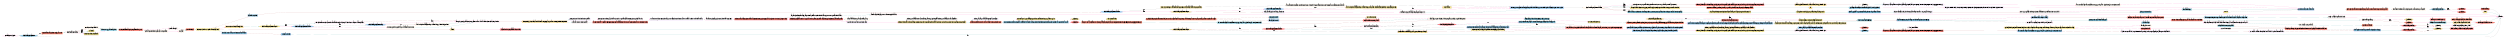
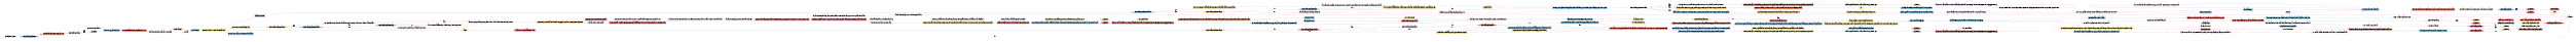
  digraph {
    rankdir=LR
    node [color=brown fillcolor=white style=filled shape=box]
    edge [color=deeppink]
    "AmirRank5Convo6 begins." [color=deeppink shape=""]
-   n2 [fillcolor=skyblue label="Check boolean AmirGameDev1" shape=""]
+   n2 [fillcolor=skyblue label="Check poradzić AmirGameDev1" shape=""]
    n3 [color=darkorange fillcolor=salmon label="więc siedziałem nad projektem mojej grą, co nie?"]
    "Chat ends." [color=deeppink shape=""]
    n5 [label="Check boolean AmirDating" shape=""]
    n6 [color=darkorange label="Też miło cię widzieć, skarbie. lol"]
-   n7 [color=darkorange fillcolor=khaki label="ZW. [Koniec]"]
-   n8 [fillcolor=khaki label="Też miło cię widzieć, kochanie. lol"]
+   n7 [color=darkorange fillcolor=skyblue label="ZW. [Koniec]"]
    n9 [color=darkorange fillcolor=skyblue label="lol sooorrrrrrrryyy za dużo na głowie"]
    n10 [fillcolor=salmon label="no więc siedziałem nad tym i pomyślałem sobie... po co?"]
-   n11 [label="Co masz na myśli?"]
+   n11 [fillcolor=khaki label="Co masz na myśli?"]
    n12 [color=darkorange label="Jeśli nad tym nie będziesz pracować, to nie powstanie."]
-   n13 [color=darkorange fillcolor=salmon label="po co się męczyć?"]
+   n13 [color=darkorange fillcolor=skyblue label="po co się męczyć?"]
    n14 [color=darkorange label="rzecz jasna"]
    n15 [color=darkorange fillcolor=khaki label="DLA KOGO to jest? Po co w ogóle robię tę głupią rzecz?"]
    n16 [fillcolor=skyblue label="Dla siebie, oczywiście."]
    n17 [color=purple fillcolor=khaki label="Dla Hex."]
    n18 [color=deeppink fillcolor=khaki label="Może wrzucisz to do sieci dla innych ludzi."]
    n19 [color=deeppink fillcolor=skyblue label="Nie wiem, swoim uważam, że to bezsensowna strata czasu."]
    n20 [color=purple fillcolor=skyblue label="Check boolean AmirGameDevWarframe" shape=""]
-   n21 [color=purple fillcolor=salmon label="lol jasne bo oni wszyscy są fanami łowców wideo"]
+   n21 [color=purple fillcolor=salmon label="lol jasne bo oni wszyscy są fanami gier wideo"]
    n22 [color=darkorange fillcolor=khaki label="Check boolean AmirGameDevVampire" shape=""]
-   n23 [color=purple fillcolor=skyblue label="::wzdycha:: cokolwiek"]
    n24 [color=purple fillcolor=khaki label="wiem, że tworzenie gry o warframe'ach ma być pewnego rodzaju terapią, katharsis czy czymś takim"]
    n25 [color=purple fillcolor=khaki label="Check boolean AmirGameDevVampire" shape=""]
    n26 [color=purple fillcolor=khaki label="Check boolean AmirGameDevVampire" shape=""]
    n27 [color=deeppink label="wiesz gdzieś tam może jest zapotrzebowanie dla seksownych uzbrojonych w bicze łowców wampirów na atomicyklach..."]
    n28 [color=deeppink fillcolor=skyblue label="Check boolean AmirGameDevWarframe" shape=""]
    n29 [color=darkorange label="ale wydaje mi się że spisanie wszystkich moich uczuć w dzienniku lub czymś takim byłoby równie skuteczne a może zajęłoby mniej czasu lmao"]
    n30 [color=purple label="słuchaj, jak każdy myślę, że wampiry są seksowne"]
    n31 [color=purple fillcolor=skyblue label="Check boolean AmirGameDevCandy" shape=""]
    n32 [color=deeppink fillcolor=khaki label="chociaż eleanor uwielbiaaałaby wybrany przez Ciebie motyw wampira"]
    n33 [color=deeppink fillcolor=salmon label="Check boolean AmirGameDevWarframe" shape=""]
    n34 [color=deeppink label="ale myśl o tym żeby pokazać moje rzeczy całemu światu...? na sol aż mam ochotę schować się pod stołem"]
    n35 [color=darkorange label="nie wiem czy jest duży rynek dla gry o warframe'ach no nie wiem"]
    n36 [color=deeppink fillcolor=skyblue label="Check boolean AmirGameDevCandy" shape=""]
    n37 [color=purple fillcolor=skyblue label="nie wiem po prostu gapię się na tę głupią rzecz którą zbudowałem i po prostu siedzę i myślę... dlaczego? NA CO MI TO w ogóle?!"]
    n38 [label="i dodałem do tej gry kilka naprawdę gorących wampirów lol"]
    n39 [fillcolor=khaki label="ta bo kowboje kontra latające rekiny w krainie słodyczy to naprawdę... łechtanie jakiejś głębokiej... oczyszczającej potrzeby"]
    n40 [fillcolor=salmon label="wiesz jak bardzo ich wszystkich kocham i teraz wiem jak bardzo im na mnie zależy ale - no nie wiem, po co w ogóle się tym PRZEJMUJĘ?"]
    n41 [fillcolor=khaki label="nie jestem pewien jak zareagują na oglądanie siebie biegających jako warframe’y"]
    n42 [color=deeppink label="Check boolean AmirGameDevCandy" shape=""]
    n43 [color=deeppink fillcolor=khaki label="umieszczenie jej w sieci oznacza że ludzie będą w NIĄ GRAĆ a co gorsza że WYROBIĄ SOBIE O NIEJ OPINIE"]
    n44 [color=darkorange label="ta bo \"kowboje kontra latające rekiny w krainie słodyczy\" będzie kolejnym hitem"]
    n45 [color=darkorange label="Check boolean AmirGameDevWarframe" shape=""]
-   n46 [fillcolor=khaki label="(to był sarkazm)"]
+   n46 [fillcolor=khaki label="(to będzie sarkazm)"]
    n47 [color=deeppink fillcolor=skyblue label="Chcesz robić rzeczy dla ludzi, na których ci zależy. Niektórzy kupują kwiaty. Ty chcesz je kodować od podstaw."]
    n48 [color=deeppink fillcolor=skyblue label="Jesteś jak bard. I chcesz opowiadać swoje historie swoim przyjaciołom, aby ich rozśmieszyć, doprowadzić do łez lub zmusić do myślenia."]
    n49 [color=purple fillcolor=skyblue label="myślę że Aoi jest jedyną osobą, która doceni \"kowboje kontra latające rekiny w krainie słodyczy\" lmao"]
-   n50 [color=purple fillcolor=salmon label="Check ekspresję AmirRPGCashIn" shape=""]
-   n51 [color=purple label="Jestem pewien, że ludziom będzie się to podobało."]
+   n50 [color=purple fillcolor=salmon label="Check boolean AmirRPGCashIn" shape=""]
+   n51 [color=purple fillcolor=salmon label="Jestem pewien, że ludziom będzie się to podobało."]
    n52 [label="Obawiasz się, że im się nie spodoba?"]
    n53 [color=darkorange fillcolor=skyblue label="Nadal uważam, że wcielenie się w rolę samego siebie w grze może pomóc ci poradzić sobie z niektórymi rzeczami, które cię spotkały."]
    n54 [color=darkorange label="Nie, myślę, że tworzysz grę dla siebie, ponieważ TY musisz coś tworzyć. Masz tą potrzebę, aby TWORZYĆ."]
    n55 [fillcolor=khaki label="Masz pęd do nauki. Chcesz stworzyć grę, ponieważ nigdy wcześniej tego nie zrobiłeś. Może po prostu teraz się nudzisz."]
    n56 [color=darkorange fillcolor=khaki label="Niektórzy ludzie mają w sobie coś takiego, co nigdy nie pozwoli im spocząć, dopóki nie dadzą upustu temu, co chodzi im po głowie i nie uczynią tego rzeczywistością."]
    n57 [color=deeppink fillcolor=khaki label="Niektórzy opowiadają historie za pomocą zdjęć, jak Quincy i jego fotografia. Niektórzy opowiadają je słowami, jak Eleanor."]
    n58 [fillcolor=skyblue label="już ich przekonałeś żeby zagrali w KiK nie sądzę żebyśmy naciągneli ich na drugą grę lol"]
    n59 [color=deeppink label="jestem pewien że niektórzy ją polubią i to jest miłe i w ogóle ale naprawdę NIE DA SIĘ wszystkich zadowolić"]
    n60 [fillcolor=salmon label="a ty byś się nie bał?!?! spędzasz MIESIĄCE swojego życia wkładając serce i duszę w coś a potem umieszczasz to w internecie i wtedy"]
    n61 [fillcolor=khaki label="Ale prawdopodobnie jestem też kiepskim terapeutą, biorąc pod uwagę moje życiowe okoliczności. lol"]
    n62 [color=deeppink fillcolor=salmon label="Niektórzy ludzie mają w sobie coś takiego, co nigdy nie pozwoli im spocząć, dopóki nie dadzą upustu temu, co chodzi im po głowie i nie uczynią tego rzeczywistością."]
    n63 [color=darkorange fillcolor=salmon label="Być może rozwiązałeś już problemy i nie ma już wyzwań do pokonania, więc czas przejść do następnego zadania."]
    n64 [color=deeppink label="Czasami przybiera formę rzeźb, obrazów, książek, wierszy, piosenek... gier."]
    n65 [color=purple fillcolor=skyblue label="Niektórzy, tak jak ty, stawiają na ekspresję za pomocą gier."]
    n66 [color=purple label="to nawet nie te złośliwe recenzje które są po prostu chamskie mnie zdenerwują bo to się zdarza wszędzie i trolle będą trollować"]
    n67 [fillcolor=khaki label="o ja myślę że ze mnie byłby gorszy lmao jedziemy na jednym wózku"]
    n68 [color=deeppink fillcolor=khaki label="Czasami przybiera formę rzeźb, obrazów, książek, wierszy, piosenek... gier."]
    n69 [color=deeppink fillcolor=khaki label=he]
    n70 [fillcolor=skyblue label="+5 Chemistry" shape=""]
    n71 [fillcolor=salmon label="+5 Chemistry" shape=""]
    n72 [color=deeppink label="obawiam się tych negatywnych recenzji które będą MIAŁY SENS"]
    n73 [color=purple fillcolor=skyblue label="cholera, psychiatra w tym mieście zarobiłby fortunę rofl wybrałem złą robotę"]
    n74 [color=darkorange label="+5 Chemistry" shape=""]
    n75 [fillcolor=skyblue label="Czy dlatego zawsze udaje mi się zrealizować tylko 90% moich projektów?"]
    n76 [fillcolor=salmon label="dać upustu, co? a ja myślałem że to tylko mój paraliżujący niepokój lmao A TU OKAZUJE SIĘ ŻE TO ISKRA KREATYWNOŚCI CAAAAAŁY TEN CZAS"]
    n77 [color=deeppink label="... hm... jestem bardem"]
    n78 [color=deeppink fillcolor=salmon label="te które mówią ci dlaczego jesteś do bani i są CELNE i niestety ZASŁUGUJESZ na ich usłyszenie... nie wiem czy mogę to znieść"]
    n79 [color=purple label="heej noo zaczekaj chwilę, jeśli robię tę grę jako terapię i nie mam... weny, żeby ją dokończyć..."]
    n80 [color=purple label="dać upustu, co? a ja myślałem że to tylko mój paraliżujący niepokój lmao A TU OKAZUJE SIĘ ŻE TO ISKRA KREATYWNOŚCI CAAAAAŁY TEN CZAS"]
    n81 [color=purple label="HEJ MAMO, DOBRE WIEŚCI, TWÓJ DZIECIAK NIE MA ŻADNEGO DEWASTUJĄCEGO ADHD, JEST PO PROSTU DLA SIEBIE ZA MĄDRY LOLOL"]
    n82 [color=purple fillcolor=skyblue label="ale... może masz rację? zawsze chciałem tworzyć gry, roboty, albo... głupie historyjki... może jestem twórcą"]
    n83 [color=darkorange fillcolor=khaki label="czy kiedykolwiek przeżyłeś taki moment, kiedy ktoś zwrócił ci uwagę na coś tak oczywistego, że aż bolesnego, a mimo to ty sam przez cały czas nie zwróciłeś na to uwagi?"]
    n84 [color=purple fillcolor=salmon label="Umiejętność wyciągania wniosków z krytyki, nawet źle wyrażonej, jest jedną z najważniejszych umiejętności, jaką można posiąść."]
    n85 [label="Tak, prawdopodobnie masz rację. Ja bym się teraz poddał. Oszczędź sobie bólu albo po prostu stwórz grę dla siebie i dla nas."]
    n86 [label="może... przyzwyczajam się do tego że jestem warframem? no, protoframem wiesz o co mi chodzi"]
    n87 [color=darkorange label="ale... może masz rację? zawsze chciałem tworzyć gry, roboty, albo... głupie historyjki... może jestem twórcą"]
    n88 [color=deeppink fillcolor=skyblue label="cóż, odłożę to na chwilę w takim razie"]
    n89 [color=purple label="a jeśli tworzę coś dla ludzi, to powinienem się na tym skupić i zrobić z tego najlepszą grę, jaką mogę zrobić dla hex lol"]
    n90 [color=darkorange label="Tak. Cały czas w Duviri."]
    n91 [color=deeppink fillcolor=salmon label="Nie, myślę, że nie. lol"]
    n92 [color=purple label="A gdy ktoś jest twórcą, jest to podwójnie ważne."]
-   n93 [color=darkorange label="Zwłaszcza dla takich się czy tam gawędziarzy jak Ty."]
+   n93 [color=darkorange label="Zwłaszcza dla takich bardów czy tam gawędziarzy jak Ty."]
    n94 [label="tak masz rację dzięki ja po prostu... odłożę ten projekt na razie"]
    n95 [color=darkorange fillcolor=skyblue label="Albo po prostu się nudzisz."]
    n96 [color=darkorange fillcolor=skyblue label="Mam taką nadzieję. :)"]
    n97 [color=darkorange fillcolor=salmon label="jeśli to jest tylko dla mnie i nie chcę nad tym pracować, to nie ma sensu się tym stresować, prawda?"]
    n98 [color=purple label="co... oznacza... dodanie większej ilości broni i alkoholu i... polerowanie metalu lmao"]
    n99 [color=darkorange fillcolor=skyblue label="to naprawdę dziwne uczucie, prawda?"]
    n100 [label="cóż, to dziwne uczucie"]
    n101 [color=deeppink fillcolor=khaki label="Niektórzy ludzie mają w sobie coś takiego, co nigdy nie pozwoli im spocząć, dopóki nie dadzą upustu temu, co chodzi im po głowie i nie uczynią tego rzeczywistością."]
    n102 [label="Niektórzy opowiadają historie za pomocą zdjęć, jak Quincy i jego fotografia. Niektórzy opowiadają je słowami, jak Eleanor."]
-   n103 [color=purple fillcolor=khaki label="to też lol"]
+   n103 [color=purple fillcolor=skyblue label="to też lol"]
    n104 [color=darkorange label="nie ma sensu się denerwować z głupich powodów, mam mnóstwo poważnych lol"]
    n105 [color=purple fillcolor=skyblue label="dobra myślę że wiem na czym się teraz skupić żeby to skończyć"]
    n106 [fillcolor=salmon label="ale jeśli używam tego, żeby opowiedzieć historię hexom to musi być naprawdę cholernie dobra, hmm"]
    n107 [color=darkorange fillcolor=salmon label="Czasami przybiera formę rzeźb, obrazów, książek, wierszy, piosenek... gier."]
    n108 [color=purple label="Niektórzy, tak jak ty, stawiają na ekspresję za pomocą gier."]
    n109 [fillcolor=skyblue label="Check boolean AmirDating" shape=""]
    n110 [color=purple fillcolor=salmon label="Check boolean AmirDating" shape=""]
    n111 [fillcolor=skyblue label="A twórczość nie powinna być trzymana w szufladzie lub na dysku twardym, gdzie nikt nie będzie mógł jej zobaczyć, bez względu na to, czy jest dobra, czy zła."]
    n112 [color=purple fillcolor=khaki label="Historie są po to, by opowiadać je innym ludziom, niezależnie od tego, czy są dobre, czy złe."]
    n113 [color=deeppink fillcolor=salmon label="+5 Chemistry" shape=""]
    n114 [fillcolor=salmon label="+5 Chemistry" shape=""]
    n115 [color=deeppink fillcolor=khaki label="+15 Chemistry" shape=""]
    n116 [color=darkorange label="+15 Chemistry" shape=""]
    n117 [color=deeppink fillcolor=salmon label="+5 Chemistry" shape=""]
    n118 [color=purple fillcolor=khaki label="+5 Chemistry" shape=""]
    n119 [fillcolor=salmon label="dzięki, kochanie :3"]
    n120 [color=purple fillcolor=khaki label="dzięki!"]
    n121 [color=deeppink fillcolor=salmon label="dzięki, kochanie :3 wracam do mojej kopalni projektów"]
    n122 [label="wracam do mojej kopalni projektów - dzęki!"]
    n123 [color=darkorange fillcolor=salmon label="dać upustu, co? a ja myślałem że to tylko mój paraliżujący niepokój lmao A TU OKAZUJE SIĘ ŻE TO ISKRA KREATYWNOŚCI CAAAAAŁY TEN CZAS"]
    n124 [fillcolor=khaki label="... hm... jestem bardem"]
    n125 [fillcolor=salmon label="Boolean AmirWillDate is now true." shape=""]
    n126 [color=darkorange fillcolor=skyblue label="ale... może masz rację? zawsze chciałem tworzyć gry, roboty, albo... głupie historyjki... może jestem twórcą"]
    n127 [color=darkorange fillcolor=salmon label="czy kiedykolwiek przeżyłeś taki moment, kiedy ktoś zwrócił ci uwagę na coś tak oczywistego, że aż bolesnego, a mimo to ty sam przez cały czas nie zwróciłeś na to uwagi?"]
    n128 [color=darkorange label="i... masz rację, po prostu boję się, co ludzie pomyślą o grze, kiedy wszystko będzie gotowe"]
    n129 [color=deeppink fillcolor=skyblue label="Tak. Cały czas w Duviri."]
    n130 [fillcolor=skyblue label="Nie, myślę, że nie. lol"]
    n131 [color=darkorange fillcolor=skyblue label="dlatego mam problem z dokończeniem przekroju pionowego"]
    n132 [color=deeppink fillcolor=salmon label="to naprawdę dziwne uczucie, prawda?"]
    n133 [color=purple fillcolor=khaki label="cóż, to dziwne uczucie"]
    n134 [color=purple fillcolor=khaki label="Co to jest przekrój pionowy?"]
+   n135 [color=purple fillcolor=khaki label="Łał, pracujesz *szybko.*"]
    n136 [color=darkorange fillcolor=salmon label="lol jasne sorry termin z gamedevu przekrój pionowy to jest po prostu stan gdy każda FUNKCJA gry działa ale nie wszystko jest zbudowane"]
    n137 [color=deeppink fillcolor=khaki label="Check boolean AmirNameZoomy" shape=""]
    n138 [color=purple fillcolor=skyblue label="wyobraź sobie, że mógłbyś załadować grę i rozegrać główną pętlę od początku do końca, mieć gotową jedną postać, jedną broń, jedną mapę, jednego przeciwnika każdego typu, jednego bossa i jedną nagrodę"]
    n139 [fillcolor=salmon label="nie bez powodu nazywają mnie zoomy ;)"]
    n140 [color=darkorange fillcolor=khaki label="najszybsze palce po tej stronie wielkiej zamulonej rzeki"]
    n141 [color=purple fillcolor=khaki label="ale gra nie jest zrobiooona ani nic takiego, po prostu potem już masz \"namydl opłukaj i powtarzaj w nieskończoność\", jeśli podoba ci się to, co widzisz na przekroju pionowym"]
    n142 [color=darkorange fillcolor=skyblue label="i boję się, że gra będzie KIEPSKA"]
    n143 [color=purple fillcolor=skyblue label="naprawdę KIEPSKA, nie tylko dlatego, że ludzie będą myśleć, że jest KIEPSKA"]
-   n144 [color=darkorange fillcolor=skyblue label="Jestem pewien, że gra będzie fantastyczna."]
+   n144 [color=darkorange label="Jestem pewien, że gra będzie fantastyczna."]
    n145 [color=deeppink label="Cóż, jeśli tak, to wyciągnij z tego wnioski i spróbuj jeszcze raz."]
-   n146 [color=deeppink fillcolor=skyblue label="Jeśli sarkazm słaba, to napraw i załataj."]
+   n146 [color=deeppink fillcolor=skyblue label="Jeśli będzie słaba, to napraw i załataj."]
    n147 [fillcolor=salmon label="nie wiem, robię coś takiego pierwszy raz, ale szanse są duże, że nie będzie"]
    n148 [fillcolor=skyblue label="... tak masz rację"]
    n149 [fillcolor=salmon label="chciałbym, żeby zawsze było tak prosto, lol, że małe rzeczy można naprawić, no pewnie"]
    n150 [label="Check boolean AmirDating" shape=""]
    n151 [color=deeppink label="kiedy zaczynałem mój kod był do bani ale stawałem się lepszy jak rozbijałem sobie o niego głowę raz po raz"]
    n152 [fillcolor=skyblue label="ale nie mogę zmienić pierwszego wrażenia innych ludzi ani zakodować ich tak, aby dali mi drugą szansę"]
    n153 [fillcolor=khaki label="+5 Chemistry" shape=""]
    n154 [color=darkorange fillcolor=salmon label="+5 Chemistry" shape=""]
    n155 [color=darkorange label="twórz, słuchaj, ucz się, powtarzaj"]
    n156 [label="oookej... wracam do kopalni kodu, dzięki"]
    n157 [color=deeppink fillcolor=salmon label="kocham to, że we mnie wierzysz. :3"]
    n158 [color=darkorange fillcolor=skyblue label="dziękuję za to że we mnie tak wierzysz"]
-   n159 [color=darkorange fillcolor=salmon label="opowiedz nową historię"]
+   n159 [color=darkorange label="opowiedz nową historię"]
    n160 [color=darkorange fillcolor=salmon label="oookej... wracam do kopalni kodu, dzięki skarbie"]
    n161 [color=deeppink fillcolor=khaki label="oookej... wracam do kopalni kodu, dzięki"]
    n162 [color=purple fillcolor=salmon label="Check boolean AmirDating" shape=""]
    "AmirRank5Convo6 begins." -> n2 [color=gray40]
    n2 -> n3 [color=gray40 label=true]
    n2 -> "Chat ends." [color=gray40 label=false]
    n3 -> n5 [color=teal]
    n5 -> n6 [color=brown label=true]
    n5 -> n7 [color=gray40 label=true]
    n5 -> n7 [color=teal label=false]
-   n5 -> n8 [label=false]
    n6 -> n9 [color=gray40]
-   n8 -> n9
    n9 -> n10 [color=teal]
    n10 -> n11
    n10 -> n12 [color=gray40]
    n11 -> n13 [color=brown]
    n12 -> n14
    n13 -> n15 [color=gray40]
    n14 -> n13 [color=teal]
    n15 -> n16 [color=brown]
    n15 -> n17 [color=brown]
    n15 -> n18
    n15 -> n19 [color=teal]
    n16 -> n20 [color=brown]
    n17 -> n21
    n18 -> n22 [color=teal]
-   n19 -> n23 [color=brown]
    n20 -> n24 [color=gray40 label=true]
    n20 -> n25 [label=false]
    n21 -> n26 [color=teal]
    n22 -> n27 [color=teal label=true]
    n22 -> n28 [label=false]
-   n23 -> "Chat ends." [color=teal]
    n24 -> n29 [color=gray40]
    n25 -> n30 [color=brown label=true]
    n25 -> n31 [label=false]
    n26 -> n32 [color=gray40 label=true]
    n26 -> n33 [color=brown label=false]
    n27 -> n34 [color=brown]
    n28 -> n35 [label=true]
    n28 -> n36 [color=gray40 label=false]
    n29 -> n37 [color=gray40]
    n30 -> n38
    n31 -> n37 [label=false]
    n31 -> n39 [color=brown label=true]
    n32 -> n40 [color=brown]
    n33 -> n41 [color=teal label=true]
    n33 -> n42 [color=brown label=false]
    n34 -> n43 [color=brown]
    n35 -> n34 [color=teal]
    n36 -> n34 [label=false]
    n36 -> n44 [color=brown label=true]
    n37 -> n45 [color=gray40]
    n38 -> n37 [color=teal]
    n39 -> n46
    n40 -> n47
    n40 -> n48 [color=brown]
    n41 -> n40
    n42 -> n49 [color=gray40 label=true]
    n42 -> n50 [color=gray40 label=false]
    n43 -> n51 [color=teal]
    n43 -> n52 [color=teal]
    n44 -> n34 [color=teal]
    n45 -> n53 [color=brown label=true]
    n45 -> n54 [color=teal label=true]
    n45 -> n54 [label=false]
    n45 -> n55 [color=brown label=true]
    n45 -> n55 [color=gray40 label=false]
    n46 -> n37
    n47 -> n56
    n48 -> n57 [color=teal]
    n49 -> n40 [color=gray40]
    n50 -> n40 [color=teal label=false]
    n50 -> n58 [label=true]
    n51 -> n59
    n52 -> n60 [color=gray40]
    n53 -> n61 [color=teal]
    n54 -> n62 [color=brown]
    n55 -> n63 [color=brown]
    n56 -> n64 [color=gray40]
    n57 -> n65 [color=teal]
    n58 -> n40 [color=brown]
    n59 -> n66
    n60 -> n66 [color=gray40]
    n61 -> n67 [color=teal]
    n62 -> n68 [color=gray40]
    n63 -> n69 [color=gray40]
    n64 -> n70
    n65 -> n71 [color=gray40]
    n66 -> n72 [color=gray40]
    n67 -> n73 [color=teal]
    n68 -> n74 [color=brown]
    n69 -> n75 [color=teal]
    n70 -> n76
    n71 -> n77 [color=gray40]
    n72 -> n78 [color=teal]
    n73 -> n79 [color=teal]
    n74 -> n80 [color=teal]
    n75 -> n81
    n76 -> n82 [color=brown]
    n77 -> n83 [color=brown]
    n78 -> n84
    n78 -> n85 [color=gray40]
    n79 -> n86 [color=brown]
    n80 -> n87
    n81 -> n88
    n82 -> n89 [color=brown]
    n83 -> n90
    n83 -> n91
    n84 -> n92
    n84 -> n93 [color=gray40]
    n85 -> n94 [color=teal]
    n86 -> n95 [color=gray40]
    n86 -> n96
    n87 -> n88
    n88 -> n97 [color=teal]
    n89 -> n98 [color=brown]
    n90 -> n99 [color=brown]
    n91 -> n100
    n92 -> n101
    n93 -> n102 [color=gray40]
    n94 -> "Chat ends."
    n95 -> n103
    n96 -> n88 [color=teal]
    n97 -> n104 [color=gray40]
    n98 -> n105 [color=brown]
    n99 -> n106 [color=brown]
    n100 -> n106 [color=brown]
    n101 -> n107 [color=teal]
    n102 -> n108 [color=gray40]
    n103 -> n88 [color=gray40]
    n104 -> n109 [color=gray40]
    n105 -> n110 [color=teal]
    n106 -> n105 [color=gray40]
    n107 -> n111 [color=gray40]
    n108 -> n112
    n109 -> n113 [color=brown label=true]
    n109 -> n114 [label=false]
    n110 -> n115 [color=brown label=true]
    n110 -> n116 [label=false]
    n111 -> n117
    n112 -> n118
    n113 -> n119
    n114 -> n120 [color=brown]
    n115 -> n121 [color=gray40]
    n116 -> n122
    n117 -> n123 [color=teal]
    n118 -> n124 [color=gray40]
    n119 -> "Chat ends." [color=gray40]
    n120 -> "Chat ends." [color=teal]
    n121 -> n125
    n122 -> n125 [color=gray40]
    n123 -> n126 [color=teal]
    n124 -> n127
    n125 -> "Chat ends." [color=teal]
    n126 -> n128 [color=brown]
    n127 -> n129 [color=brown]
    n127 -> n130 [color=brown]
    n128 -> n131
    n129 -> n132 [color=brown]
    n130 -> n133 [color=brown]
    n131 -> n134
+   n131 -> n135
    n132 -> n128 [color=teal]
    n133 -> n128
    n134 -> n136 [color=teal]
+   n135 -> n137 [color=teal]
    n136 -> n138
    n137 -> n139 [color=teal label=true]
    n137 -> n140 [label=false]
    n138 -> n141 [color=teal]
    n139 -> n140 [color=brown]
    n140 -> n142 [color=brown]
    n141 -> n142 [color=teal]
    n142 -> n143 [color=brown]
    n143 -> n144 [color=teal]
    n143 -> n145 [color=gray40]
    n143 -> n146
    n144 -> n147
    n145 -> n148 [color=gray40]
    n146 -> n149 [color=brown]
    n147 -> n150 [color=teal]
    n148 -> n151
    n149 -> n152 [color=gray40]
    n150 -> n153 [label=true]
    n150 -> n154 [color=brown label=false]
    n151 -> n155 [color=teal]
    n152 -> n156 [color=teal]
    n153 -> n157
    n154 -> n158
    n155 -> n159 [color=teal]
    n156 -> "Chat ends."
    n157 -> n160 [color=gray40]
    n158 -> n161 [color=gray40]
    n159 -> n162 [color=gray40]
    n160 -> n125 [color=gray40]
    n161 -> n125
    n162 -> n115 [color=teal label=true]
    n162 -> n116 [color=brown label=false]
  }
